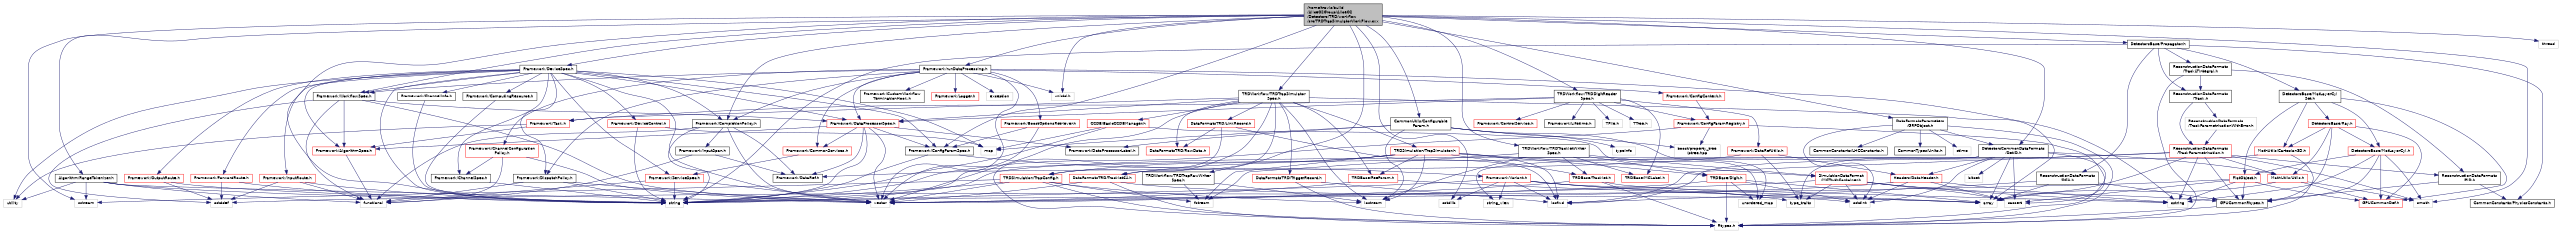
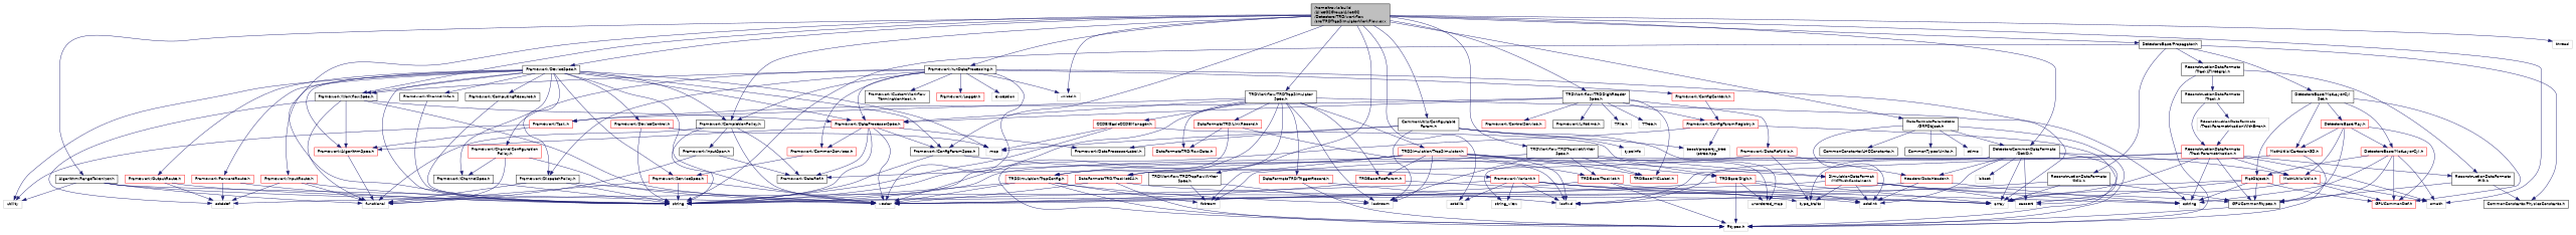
  digraph {
    node [color=red fontname=Helvetica fontsize=10 shape=record]
    edge [color=midnightblue fontname=Helvetica fontsize=10 labelfontname=Helvetica labelfontsize=10 style=solid]
    n1 [color=black fillcolor=grey75 fontcolor=black height=0.2 label="/home/travis/build\l/AliceO2Group/AliceO2\l/Detectors/TRD/workflow\l/src/TRDTrapSimulatorWorkFlow.cxx" style=filled width=0.4]
    n2 [color=black height=0.2 label="DetectorsBase/Propagator.h" width=0.4]
    n3 [color=grey75 height=0.2 label=string width=0.4]
    n4 [color=grey75 height=0.2 label=cmath width=0.4]
    n5 [color=black height=0.2 label="Framework/WorkflowSpec.h" width=0.4]
    n6 [color=black height=0.2 label="Framework/ConfigParamSpec.h" width=0.4]
    n7 [color=grey75 height=0.2 label=cstdlib width=0.4]
    n8 [color=black height=0.2 label="Framework/CompletionPolicy.h" width=0.4]
    n9 [color=black height=0.2 label="Framework/DeviceSpec.h" width=0.4]
    n10 [color=black height=0.2 label="Algorithm/RangeTokenizer.h" width=0.4]
-   n11 [color=grey75 height=0.2 label=sstream width=0.4]
    n12 [color=black height=0.2 label="DetectorsCommonDataFormats\l/DetID.h" width=0.4]
    n13 [color=black height=0.2 label="CommonUtils/Configurable\lParam.h" width=0.4]
    n14 [color=black height=0.2 label="TRDWorkflow/TRDTrapSimulator\lSpec.h" width=0.4]
    n15 [color=black height=0.2 label="TRDWorkflow/TRDTrackletWriter\lSpec.h" width=0.4]
    n16 [color=black height=0.2 label="TRDWorkflow/TRDTrapRawWriter\lSpec.h" width=0.4]
    n17 [color=black height=0.2 label="TRDWorkflow/TRDDigitReader\lSpec.h" width=0.4]
    n18 [color=black height=0.2 label="DataFormatsParameters\l/GRPObject.h" width=0.4]
    n19 [color=grey75 height=0.2 label=thread width=0.4]
    n20 [color=grey75 height=0.2 label="unistd.h" width=0.4]
    n21 [color=black height=0.2 label="Framework/runDataProcessing.h" width=0.4]
    n22 [color=black height=0.2 label="CommonConstants/PhysicsConstants.h" width=0.4]
    n23 [color=black height=0.2 label="ReconstructionDataFormats\l/Track.h" width=0.4]
    n24 [color=black height=0.2 label="ReconstructionDataFormats\l/DCA.h" width=0.4]
    n25 [color=black height=0.2 label="ReconstructionDataFormats\l/TrackLTIntegral.h" width=0.4]
    n26 [color=black height=0.2 label="DetectorsBase/MatLayerCyl\lSet.h" width=0.4]
    n27 [color=grey75 height=0.2 label=cstddef width=0.4]
    n28 [height=0.2 label="Framework/DataProcessorSpec.h" width=0.4]
    n29 [height=0.2 label="Framework/AlgorithmSpec.h" width=0.4]
    n30 [color=grey75 height=0.2 label=functional width=0.4]
    n31 [color=grey75 height=0.2 label=vector width=0.4]
    n32 [height=0.2 label="Framework/Variant.h" width=0.4]
    n33 [color=black height=0.2 label="Framework/DataRef.h" width=0.4]
    n34 [color=black height=0.2 label="Framework/InputSpan.h" width=0.4]
    n35 [height=0.2 label="Framework/ServiceSpec.h" width=0.4]
    n36 [color=black height=0.2 label="Framework/ComputingResource.h" width=0.4]
    n37 [color=black height=0.2 label="Framework/ChannelSpec.h" width=0.4]
    n38 [color=black height=0.2 label="Framework/ChannelInfo.h" width=0.4]
    n39 [height=0.2 label="Framework/DeviceControl.h" width=0.4]
    n40 [color=grey75 height=0.2 label=map width=0.4]
    n41 [height=0.2 label="Framework/ForwardRoute.h" width=0.4]
    n42 [height=0.2 label="Framework/InputRoute.h" width=0.4]
    n43 [height=0.2 label="Framework/OutputRoute.h" width=0.4]
    n44 [color=black height=0.2 label="Framework/DispatchPolicy.h" width=0.4]
    n45 [color=grey75 height=0.2 label=utility width=0.4]
    n46 [color=grey75 height=0.2 label=array width=0.4]
    n47 [height=0.2 label="MathUtils/Utils.h" width=0.4]
    n48 [color=grey75 height=0.2 label="Rtypes.h" width=0.4]
    n49 [color=grey75 height=0.2 label=cassert width=0.4]
    n50 [color=grey75 height=0.2 label=type_traits width=0.4]
    n51 [color=grey75 height=0.2 label=cstdint width=0.4]
    n52 [color=grey75 height=0.2 label=string_view width=0.4]
    n53 [color=grey75 height=0.2 label=bitset width=0.4]
    n54 [height=0.2 label="Headers/DataHeader.h" width=0.4]
    n55 [color=black height=0.2 label="Framework/DataProcessorLabel.h" width=0.4]
    n56 [color=grey75 height=0.2 label=unordered_map width=0.4]
    n57 [color=grey75 height=0.2 label="boost/property_tree\l/ptree.hpp" width=0.4]
    n58 [color=grey75 height=0.2 label=typeinfo width=0.4]
    n59 [color=grey75 height=0.2 label=iostream width=0.4]
    n60 [height=0.2 label="Framework/Task.h" width=0.4]
    n61 [height=0.2 label="TRDBase/FeeParam.h" width=0.4]
    n62 [height=0.2 label="TRDSimulation/TrapSimulator.h" width=0.4]
    n63 [height=0.2 label="TRDSimulation/TrapConfig.h" width=0.4]
    n64 [height=0.2 label="DataFormatsTRD/Tracklet64.h" width=0.4]
    n65 [height=0.2 label="DataFormatsTRD/TriggerRecord.h" width=0.4]
    n66 [height=0.2 label="DataFormatsTRD/LinkRecord.h" width=0.4]
    n67 [height=0.2 label="DataFormatsTRD/RawData.h" width=0.4]
    n68 [height=0.2 label="CCDB/BasicCCDBManager.h" width=0.4]
    n69 [color=grey75 height=0.2 label=fstream width=0.4]
    n70 [height=0.2 label="TRDBase/Tracklet.h" width=0.4]
    n71 [height=0.2 label="TRDBase/Digit.h" width=0.4]
    n72 [height=0.2 label="TRDBase/MCLabel.h" width=0.4]
    n73 [height=0.2 label="SimulationDataFormat\l/MCTruthContainer.h" width=0.4]
    n74 [height=0.2 label="Framework/ConfigParamRegistry.h" width=0.4]
    n75 [height=0.2 label="Framework/ControlService.h" width=0.4]
    n76 [height=0.2 label="Framework/DataRefUtils.h" width=0.4]
    n77 [color=black height=0.2 label="Framework/Lifetime.h" width=0.4]
    n78 [color=grey75 height=0.2 label="TFile.h" width=0.4]
    n79 [color=grey75 height=0.2 label="TTree.h" width=0.4]
    n80 [color=grey75 height=0.2 label=ctime width=0.4]
    n81 [color=black height=0.2 label="CommonConstants/LHCConstants.h" width=0.4]
    n82 [color=black height=0.2 label="CommonTypes/Units.h" width=0.4]
    n83 [color=grey75 height=0.2 label=cstring width=0.4]
    n84 [height=0.2 label="Framework/CommonServices.h" width=0.4]
    n85 [height=0.2 label="Framework/ChannelConfiguration\lPolicy.h" width=0.4]
    n86 [height=0.2 label="Framework/ConfigContext.h" width=0.4]
-   n87 [height=0.2 label="Framework/BoostOptionsRetriever.h" width=0.4]
    n88 [color=black height=0.2 label="Framework/CustomWorkflow\lTerminationHook.h" width=0.4]
    n89 [height=0.2 label="Framework/Logger.h" width=0.4]
    n90 [color=grey75 height=0.2 label=exception width=0.4]
    n91 [height=0.2 label="ReconstructionDataFormats\l/TrackParametrization.h" width=0.4]
    n92 [color=grey75 height=0.2 label="ReconstructionDataFormats\l/TrackParametrizationWithError.h" width=0.4]
    n93 [color=black height=0.2 label="GPUCommonRtypes.h" width=0.4]
    n94 [color=grey75 height=0.2 label=iosfwd width=0.4]
    n95 [color=black height=0.2 label="ReconstructionDataFormats\l/PID.h" width=0.4]
    n96 [height=0.2 label="GPUCommonDef.h" width=0.4]
    n97 [height=0.2 label="DetectorsBase/MatLayerCyl.h" width=0.4]
    n98 [height=0.2 label="FlatObject.h" width=0.4]
    n99 [height=0.2 label="DetectorsBase/Ray.h" width=0.4]
    n100 [height=0.2 label="MathUtils/Cartesian3D.h" width=0.4]
    n1 -> n2
    n1 -> n3
    n1 -> n4
    n1 -> n5
    n1 -> n6
    n1 -> n7
    n1 -> n8
    n1 -> n9
    n1 -> n10
-   n1 -> n11
    n1 -> n12
    n1 -> n13
    n1 -> n14
    n1 -> n15
    n1 -> n16
    n1 -> n17
    n1 -> n18
    n1 -> n19
    n1 -> n20
    n1 -> n21
    n2 -> n3
    n2 -> n22
-   n2 -> n23
    n2 -> n24
    n2 -> n25
    n2 -> n26
    n5 -> n27
    n5 -> n28
    n5 -> n29
    n5 -> n30
    n5 -> n31
    n6 -> n3
    n6 -> n32
    n8 -> n3
    n8 -> n30
    n8 -> n31
    n8 -> n33
    n8 -> n34
    n9 -> n3
    n9 -> n5
    n9 -> n6
    n9 -> n8
    n9 -> n28
    n9 -> n29
    n9 -> n31
    n9 -> n35
    n9 -> n36
    n9 -> n37
    n9 -> n38
    n9 -> n39
    n9 -> n40
    n9 -> n41
    n9 -> n42
    n9 -> n43
    n9 -> n44
    n9 -> n45
    n10 -> n3
-   n10 -> n11
    n10 -> n30
    n10 -> n31
    n10 -> n45
    n12 -> n3
    n12 -> n46
    n12 -> n47
    n12 -> n48
    n12 -> n49
    n12 -> n50
    n12 -> n51
    n12 -> n52
    n12 -> n53
    n12 -> n54
    n13 -> n40
    n13 -> n55
    n13 -> n56
    n13 -> n57
    n13 -> n58
    n13 -> n59
    n14 -> n28
    n14 -> n31
    n14 -> n46
    n14 -> n59
    n14 -> n60
    n14 -> n61
    n14 -> n62
    n14 -> n63
    n14 -> n64
    n14 -> n65
    n14 -> n66
    n14 -> n67
    n14 -> n68
    n15 -> n59
    n15 -> n69
    n15 -> n70
    n15 -> n71
    n15 -> n72
    n15 -> n73
    n16 -> n59
    n16 -> n69
    n17 -> n28
    n17 -> n60
    n17 -> n72
    n17 -> n74
    n17 -> n75
    n17 -> n76
    n17 -> n77
    n17 -> n78
    n17 -> n79
    n18 -> n12
    n18 -> n48
    n18 -> n51
    n18 -> n80
    n18 -> n81
    n18 -> n82
    n21 -> n5
    n21 -> n8
    n21 -> n20
    n21 -> n28
    n21 -> n31
    n21 -> n44
    n21 -> n83
    n21 -> n84
    n21 -> n85
    n21 -> n86
-   n21 -> n87
    n21 -> n88
    n21 -> n89
    n21 -> n90
    n23 -> n91
    n23 -> n92
    n24 -> n46
    n24 -> n93
    n24 -> n94
    n25 -> n23
    n25 -> n48
    n25 -> n95
    n26 -> n96
    n26 -> n97
    n26 -> n98
    n26 -> n99
    n26 -> n100
    n28 -> n3
    n28 -> n6
    n28 -> n29
    n28 -> n31
    n28 -> n33
    n28 -> n55
    n28 -> n84
    n29 -> n30
    n32 -> n3
    n32 -> n7
    n32 -> n50
    n32 -> n51
    n32 -> n52
    n32 -> n83
    n32 -> n94
    n34 -> n30
    n34 -> n33
    n35 -> n3
    n35 -> n30
    n35 -> n31
    n36 -> n3
    n37 -> n3
    n38 -> n3
    n39 -> n3
    n39 -> n40
    n41 -> n3
    n41 -> n27
    n42 -> n3
    n42 -> n27
    n42 -> n30
    n43 -> n3
    n43 -> n27
    n44 -> n3
    n44 -> n30
    n44 -> n31
    n47 -> n4
    n47 -> n46
    n47 -> n96
    n54 -> n3
-   n54 -> n49
    n54 -> n51
    n54 -> n83
    n60 -> n29
    n60 -> n45
    n61 -> n31
    n61 -> n46
    n62 -> n59
    n62 -> n61
    n62 -> n63
    n62 -> n64
    n62 -> n69
    n62 -> n70
    n62 -> n71
+   n62 -> n72
    n62 -> n73
    n62 -> n94
    n63 -> n3
-   n63 -> n11
    n63 -> n31
    n63 -> n48
    n63 -> n59
    n63 -> n69
    n64 -> n31
    n64 -> n46
    n64 -> n48
    n65 -> n48
    n65 -> n94
    n66 -> n48
    n66 -> n67
    n66 -> n94
    n68 -> n3
    n68 -> n40
    n68 -> n56
    n70 -> n31
    n70 -> n46
    n70 -> n48
    n71 -> n31
    n71 -> n46
    n71 -> n48
    n71 -> n51
    n71 -> n56
    n73 -> n31
    n73 -> n49
    n73 -> n50
    n73 -> n51
    n73 -> n83
    n73 -> n93
    n74 -> n3
    n74 -> n49
    n74 -> n57
    n76 -> n33
    n76 -> n50
    n76 -> n54
    n84 -> n35
    n85 -> n30
    n85 -> n31
    n85 -> n37
    n86 -> n74
-   n87 -> n6
-   n87 -> n31
    n91 -> n3
    n91 -> n4
    n91 -> n46
    n91 -> n47
    n91 -> n83
    n91 -> n93
    n91 -> n94
    n91 -> n95
    n92 -> n91
    n93 -> n48
    n95 -> n22
    n95 -> n93
    n97 -> n4
    n97 -> n83
    n97 -> n93
    n97 -> n96
    n97 -> n98
    n98 -> n27
    n98 -> n49
    n98 -> n83
    n98 -> n93
    n98 -> n96
    n99 -> n47
    n99 -> n93
    n99 -> n96
    n99 -> n97
    n99 -> n100
    n100 -> n48
    n100 -> n94
  }
